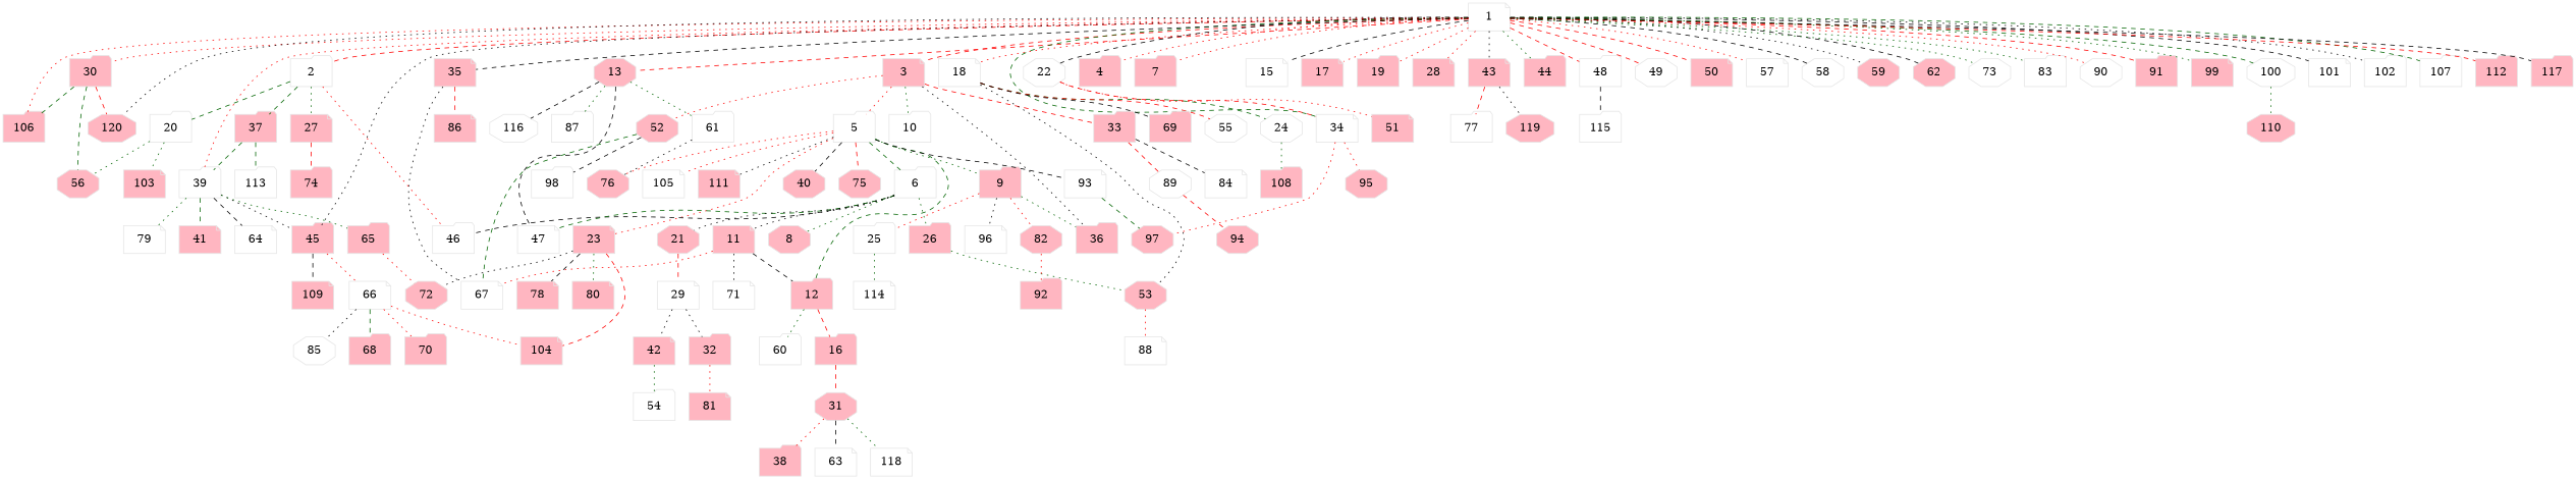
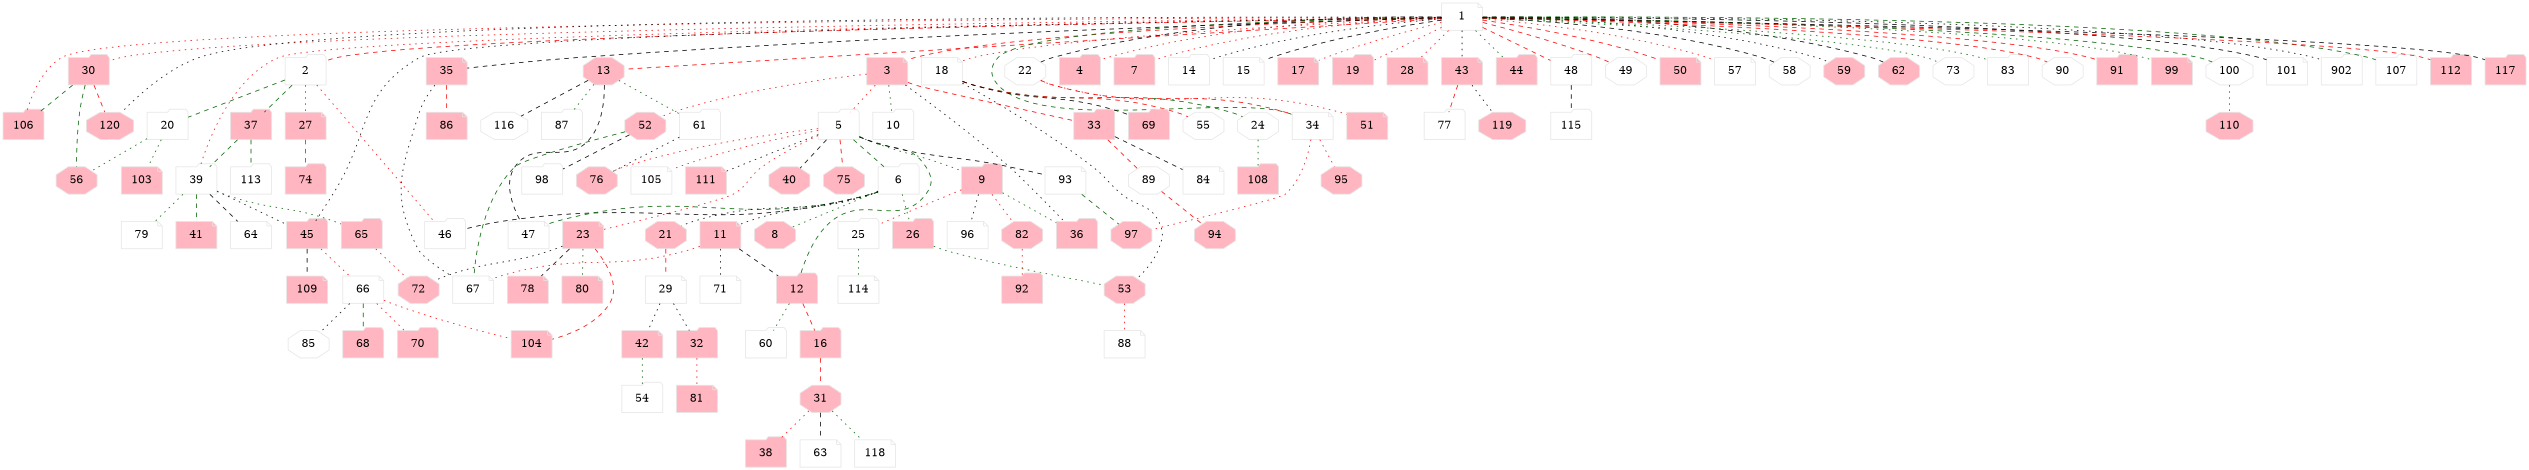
  graph {
    node [color=gray90 fillcolor=lightpink shape=folder style=filled]
    edge [color=red style=dotted]
    1 [fillcolor=white shape=note]
    2 [fillcolor=white]
    3 [shape=note]
    4
    7
    13 [shape=octagon]
+   14 [fillcolor=white]
    15 [fillcolor=white shape=note]
    17 [shape=note]
    18 [fillcolor=white shape=note]
    19
    22 [fillcolor=white shape=octagon]
    28 [shape=note]
    30
    34 [fillcolor=white shape=note]
    35 [shape=note]
    39 [fillcolor=white]
    43 [shape=note]
    44
    45
    48 [fillcolor=white]
    49 [fillcolor=white shape=octagon]
    50 [shape=note]
    57 [fillcolor=white shape=note]
    58 [fillcolor=white shape=octagon]
    59 [shape=octagon]
    62 [shape=octagon]
    73 [fillcolor=white shape=octagon]
    83 [fillcolor=white]
    90 [fillcolor=white shape=octagon]
    91
    99 [shape=note]
    100 [fillcolor=white shape=octagon]
    101 [fillcolor=white shape=note]
-   102 [fillcolor=white]
+   102 [fillcolor=white label=902]
    106
    107 [fillcolor=white]
    112
    117
    120 [shape=octagon]
    20 [fillcolor=white]
    27 [shape=note]
    37
    46 [fillcolor=white]
    5 [fillcolor=white]
    10 [fillcolor=white]
    33
    36
    52 [shape=octagon]
    47 [fillcolor=white shape=note]
    61 [fillcolor=white]
    87 [fillcolor=white]
    116 [fillcolor=white shape=octagon]
    24 [fillcolor=white shape=octagon]
    53 [shape=octagon]
    55 [fillcolor=white shape=octagon]
    69
    51 [shape=note]
    56 [shape=octagon]
    95 [shape=octagon]
    97 [shape=octagon]
    67 [fillcolor=white shape=note]
    86 [shape=note]
    41 [shape=note]
    64 [fillcolor=white shape=note]
    65
    79 [fillcolor=white shape=note]
    77 [fillcolor=white]
    119 [shape=octagon]
    66 [fillcolor=white shape=note]
    109 [shape=note]
    115 [fillcolor=white]
    110 [shape=octagon]
    103 [shape=note]
    74
    113 [fillcolor=white]
    6 [fillcolor=white]
    9
    12
    23 [shape=note]
    40 [shape=octagon]
    75 [shape=octagon]
    76 [shape=octagon]
    93 [fillcolor=white shape=note]
    105 [fillcolor=white shape=note]
    111 [shape=note]
    84 [fillcolor=white shape=note]
    89 [fillcolor=white shape=octagon]
    98 [fillcolor=white]
    8 [shape=octagon]
    11 [shape=note]
    21 [shape=octagon]
    26
    25 [fillcolor=white]
    82 [shape=octagon]
    96 [fillcolor=white shape=note]
    16
    60 [fillcolor=white]
    72 [shape=octagon]
    78 [shape=note]
    80 [shape=note]
    104 [shape=note]
    71 [fillcolor=white shape=note]
    29 [fillcolor=white shape=note]
    114 [fillcolor=white shape=note]
    92
    31 [shape=octagon]
    38
    63 [fillcolor=white shape=note]
    118 [fillcolor=white shape=note]
    108
    88 [fillcolor=white shape=note]
    32
    42 [shape=note]
    81 [shape=note]
    54 [fillcolor=white]
    94 [shape=octagon]
    68
    70
    85 [fillcolor=white shape=octagon]
    1 -- 2 [style=dashed]
    1 -- 3 [style=dashed]
    1 -- 4
    1 -- 7
    1 -- 13 [style=dashed]
+   1 -- 14 [color=black]
    1 -- 15 [color=black style=dashed]
    1 -- 17
    1 -- 18
    1 -- 19
    1 -- 22 [color=black style=dashed]
    1 -- 28
    1 -- 30
    1 -- 34 [color=darkgreen style=dashed]
    1 -- 35 [color=black style=dashed]
    1 -- 39
    1 -- 43 [color=black]
    1 -- 44 [color=darkgreen]
    1 -- 45 [color=black]
    1 -- 48 [style=dashed]
    1 -- 49 [style=dashed]
    1 -- 50 [style=dashed]
    1 -- 57
    1 -- 58 [color=black style=dashed]
    1 -- 59 [color=black]
    1 -- 62 [color=black style=dashed]
    1 -- 73 [color=darkgreen]
    1 -- 83 [color=darkgreen]
-   1 -- 90
+   1 -- 90 [style=dashed]
    1 -- 91 [style=dashed]
    1 -- 99 [color=darkgreen]
    1 -- 100 [color=darkgreen style=dashed]
    1 -- 101 [color=black style=dashed]
    1 -- 102 [color=black]
    1 -- 106
    1 -- 107 [color=darkgreen style=dashed]
    1 -- 112 [style=dashed]
    1 -- 117 [color=black style=dashed]
    1 -- 120 [color=black]
    2 -- 20 [color=darkgreen style=dashed]
    2 -- 27 [color=darkgreen]
    2 -- 37 [color=darkgreen style=dashed]
    2 -- 46
    3 -- 5
    3 -- 10 [color=darkgreen]
    3 -- 33 [style=dashed]
    3 -- 36 [color=black]
    3 -- 52
    13 -- 47 [color=black style=dashed]
    13 -- 61 [color=darkgreen]
    13 -- 87 [color=darkgreen]
    13 -- 116 [color=black style=dashed]
    18 -- 24 [color=darkgreen style=dashed]
    18 -- 53 [color=black]
    18 -- 55 [style=dashed]
    18 -- 69 [color=black style=dashed]
    22 -- 34 [style=dashed]
    22 -- 51
    30 -- 106 [color=darkgreen style=dashed]
    30 -- 120 [style=dashed]
    30 -- 56 [color=darkgreen style=dashed]
    34 -- 95
    34 -- 97
    35 -- 67 [color=black]
    35 -- 86 [style=dashed]
    39 -- 45 [color=black]
    39 -- 41 [color=darkgreen style=dashed]
    39 -- 64 [color=black style=dashed]
    39 -- 65 [color=darkgreen]
    39 -- 79 [color=darkgreen]
    43 -- 77 [style=dashed]
    43 -- 119 [color=black]
    45 -- 66
    45 -- 109 [color=black style=dashed]
    48 -- 115 [color=black style=dashed]
    100 -- 110 [color=darkgreen]
    20 -- 56 [color=darkgreen]
    20 -- 103 [color=darkgreen]
    27 -- 74 [style=dashed]
    37 -- 39 [color=darkgreen style=dashed]
    37 -- 113 [color=darkgreen style=dashed]
    5 -- 6 [color=darkgreen style=dashed]
    5 -- 9 [color=darkgreen]
    5 -- 12 [color=darkgreen style=dashed]
    5 -- 23
    5 -- 40 [color=black style=dashed]
    5 -- 75 [style=dashed]
    5 -- 76
    5 -- 93 [color=black style=dashed]
    5 -- 105
    5 -- 111 [color=black]
    33 -- 84 [color=black style=dashed]
    33 -- 89 [style=dashed]
    52 -- 67 [color=darkgreen style=dashed]
    52 -- 98 [color=black style=dashed]
    61 -- 76 [color=black]
    24 -- 108 [color=darkgreen]
    53 -- 88
    65 -- 72
    66 -- 104
    66 -- 68 [color=darkgreen style=dashed]
    66 -- 70
    66 -- 85 [color=black]
    6 -- 46 [color=black style=dashed]
    6 -- 47 [color=darkgreen style=dashed]
    6 -- 8 [color=darkgreen]
    6 -- 11 [color=black]
    6 -- 21 [color=black]
    6 -- 26 [color=darkgreen]
    9 -- 36 [color=darkgreen]
    9 -- 25
    9 -- 82
    9 -- 96 [color=black]
    12 -- 16 [style=dashed]
    12 -- 60 [color=darkgreen]
    23 -- 72 [color=black]
    23 -- 78 [color=black style=dashed]
    23 -- 80 [color=darkgreen]
    23 -- 104 [style=dashed]
    93 -- 97 [color=darkgreen style=dashed]
    89 -- 94 [style=dashed]
    11 -- 67
    11 -- 12 [color=black style=dashed]
    11 -- 71 [color=black]
    21 -- 29 [style=dashed]
    26 -- 53 [color=darkgreen]
    25 -- 114 [color=darkgreen]
    82 -- 92
    16 -- 31 [style=dashed]
    29 -- 32 [color=black]
    29 -- 42 [color=black]
    31 -- 38
    31 -- 63 [color=black style=dashed]
    31 -- 118 [color=darkgreen]
    32 -- 81
    42 -- 54 [color=darkgreen]
  }
